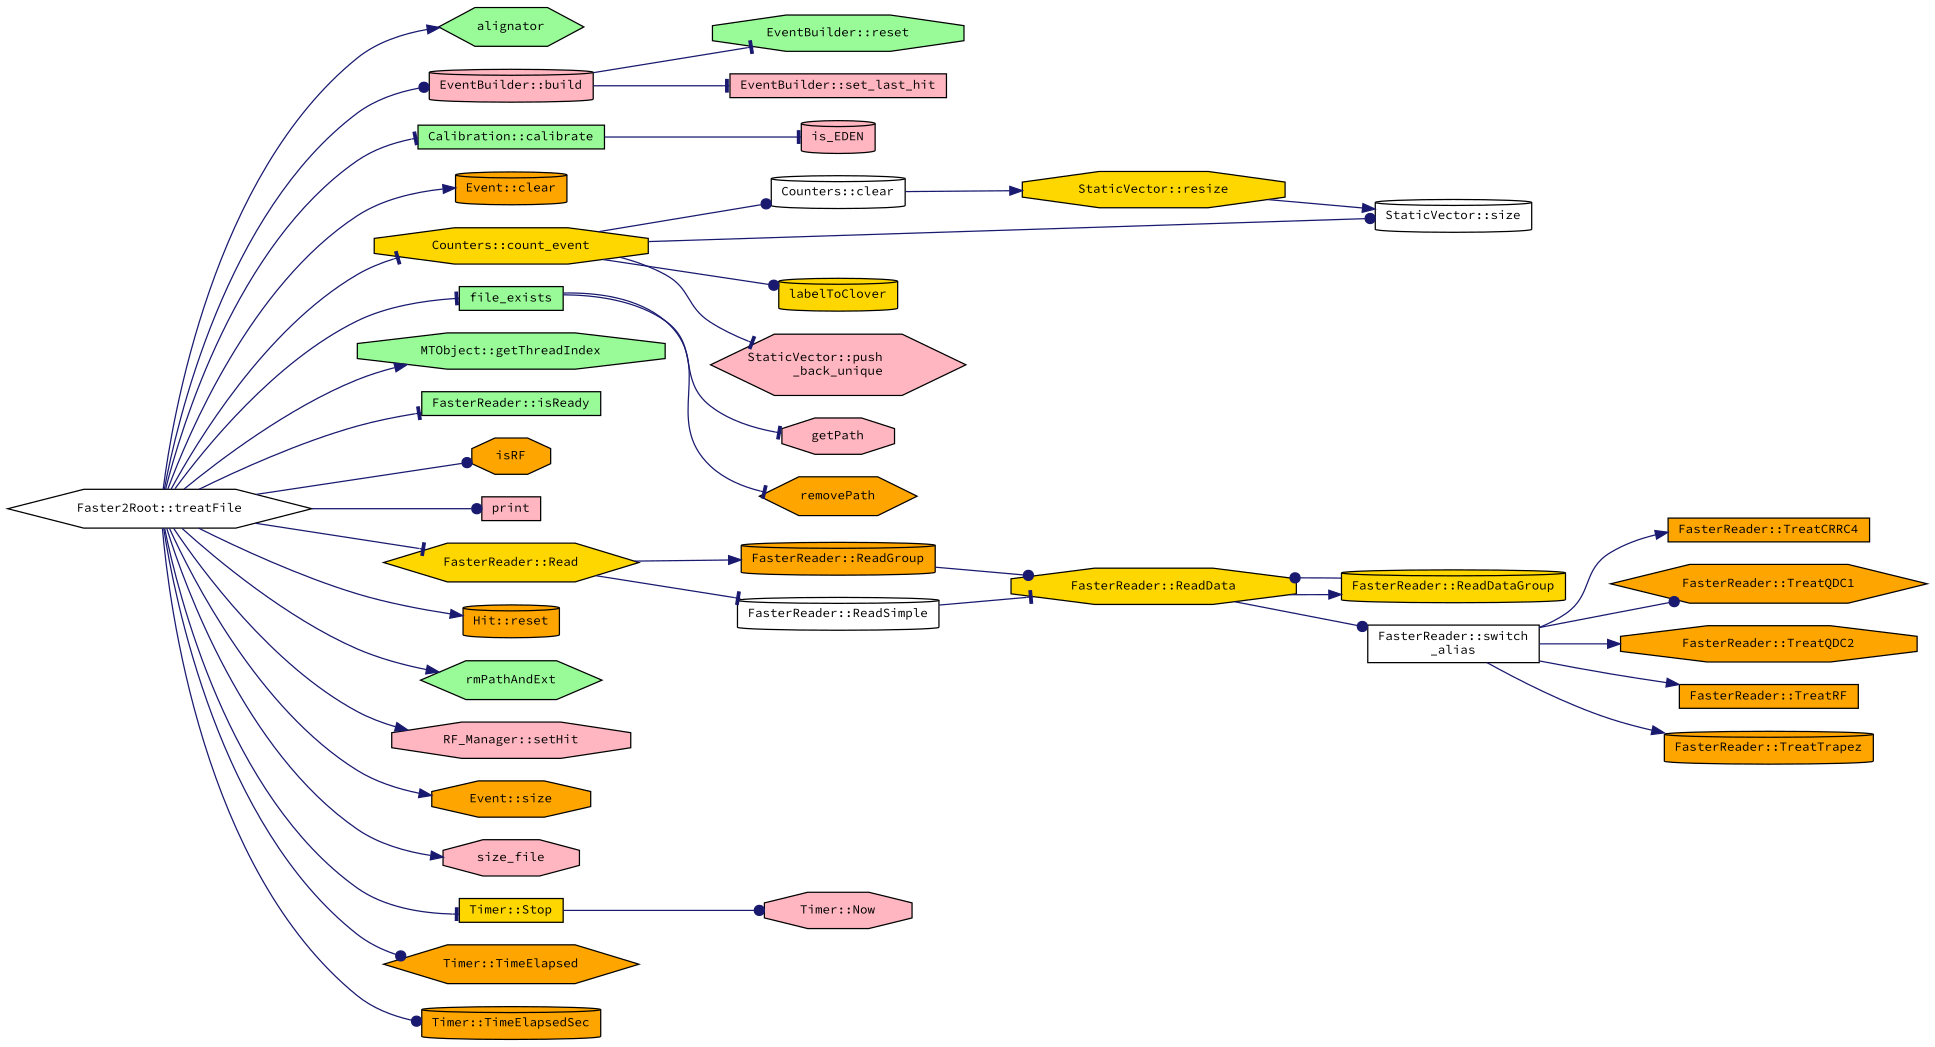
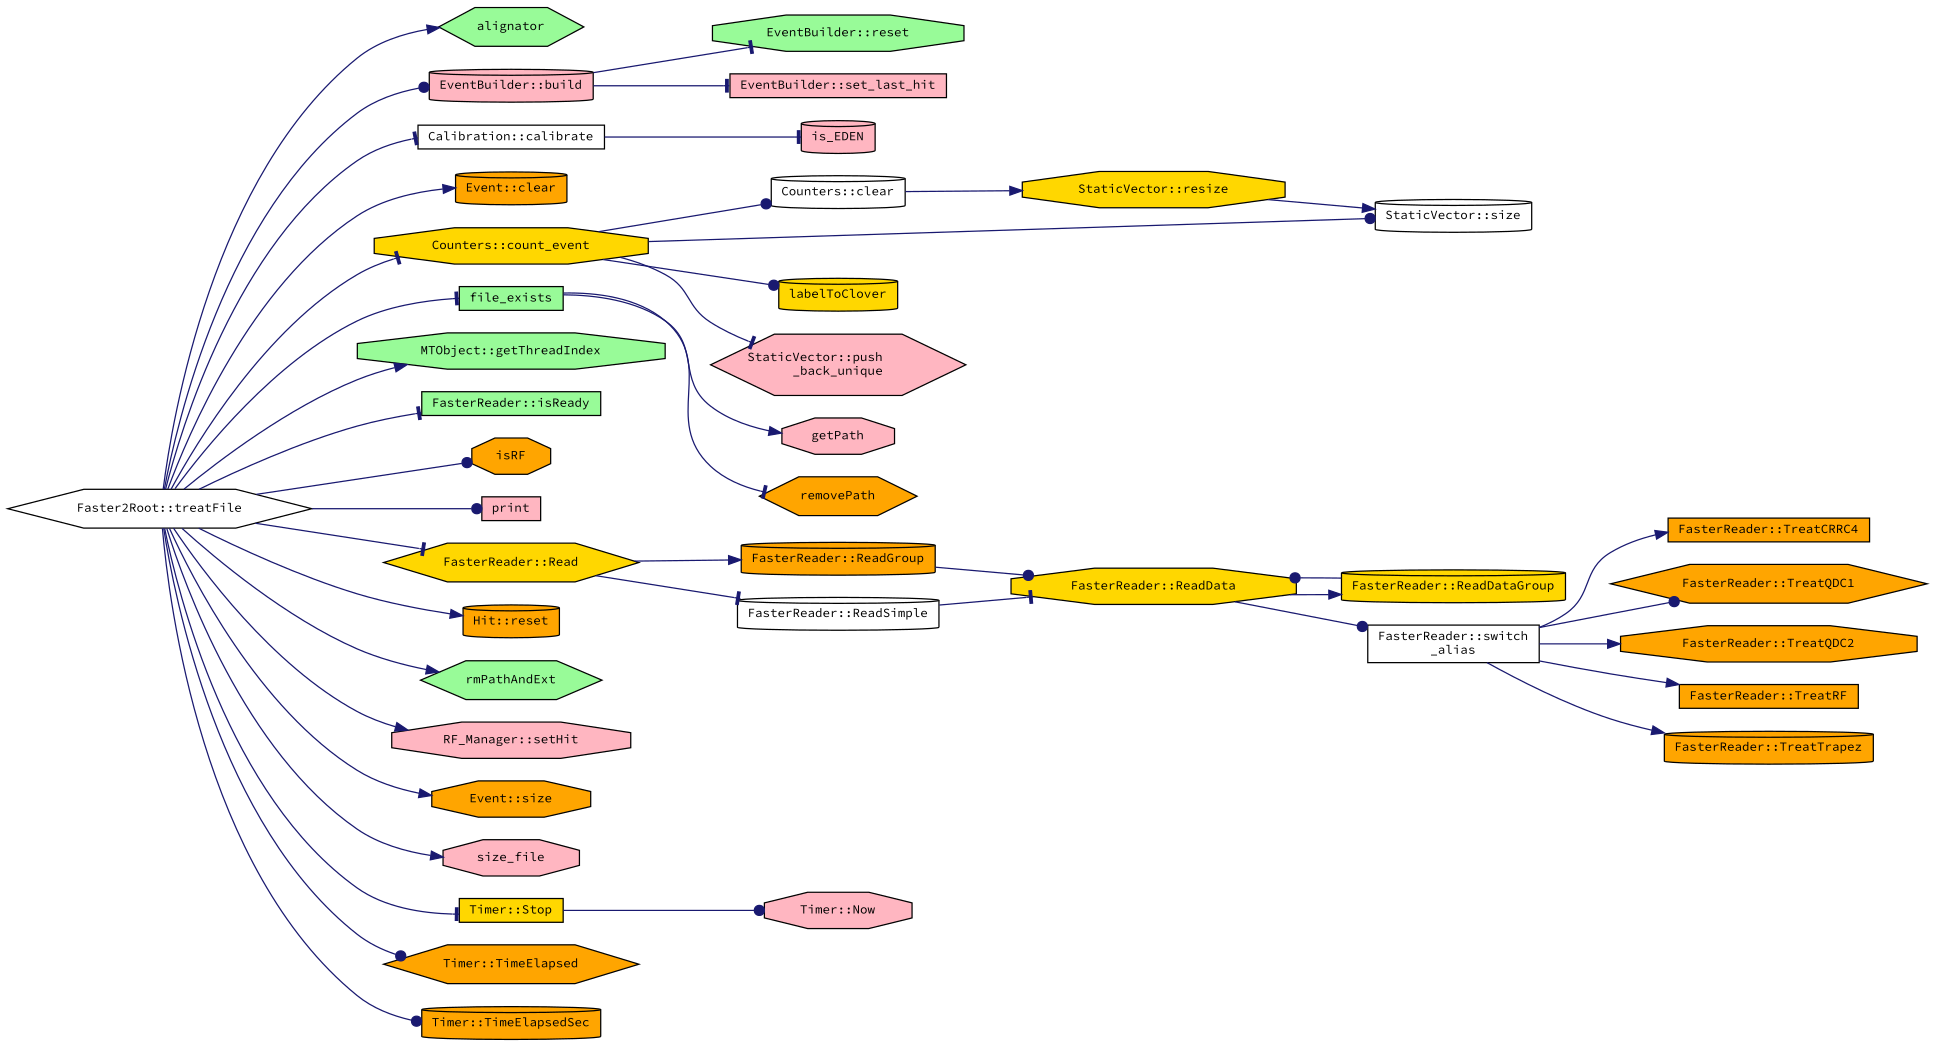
  digraph {
    fontname="Source Code Pro"
    rankdir=LR
    node [color=black fillcolor=orange fontname="Source Code Pro" fontsize=10 shape=cylinder style=filled]
    edge [arrowhead=normal color=midnightblue fontname="Source Code Pro" fontsize=10 labelfontname=Helvetica labelfontsize=10 style=solid]
    n1 [fillcolor=white fontcolor=black height=0.2 label="Faster2Root::treatFile" shape=hexagon width=0.4]
    n2 [fillcolor=palegreen height=0.2 label=alignator shape=hexagon width=0.4]
    n3 [fillcolor=lightpink height=0.2 label="EventBuilder::build" width=0.4]
-   n4 [fillcolor=palegreen height=0.2 label="Calibration::calibrate" shape=box width=0.4]
+   n4 [fillcolor=white height=0.2 label="Calibration::calibrate" shape=box width=0.4]
    n5 [height=0.2 label="Event::clear" width=0.4]
    n6 [fillcolor=gold height=0.2 label="Counters::count_event" shape=octagon width=0.4]
    n7 [fillcolor=palegreen height=0.2 label=file_exists shape=box width=0.4]
    n8 [fillcolor=palegreen height=0.2 label="MTObject::getThreadIndex" shape=octagon width=0.4]
    n9 [fillcolor=palegreen height=0.2 label="FasterReader::isReady" shape=box width=0.4]
    n10 [height=0.2 label=isRF shape=octagon width=0.4]
    n11 [fillcolor=lightpink height=0.2 label=print shape=box width=0.4]
    n12 [fillcolor=gold height=0.2 label="FasterReader::Read" shape=hexagon width=0.4]
    n13 [height=0.2 label="Hit::reset" width=0.4]
    n14 [fillcolor=palegreen height=0.2 label=rmPathAndExt shape=hexagon width=0.4]
    n15 [fillcolor=lightpink height=0.2 label="RF_Manager::setHit" shape=octagon width=0.4]
    n16 [height=0.2 label="Event::size" shape=octagon width=0.4]
    n17 [fillcolor=lightpink height=0.2 label=size_file shape=octagon width=0.4]
    n18 [fillcolor=gold height=0.2 label="Timer::Stop" shape=box width=0.4]
    n19 [height=0.2 label="Timer::TimeElapsed" shape=hexagon width=0.4]
    n20 [height=0.2 label="Timer::TimeElapsedSec" width=0.4]
    n21 [fillcolor=palegreen height=0.2 label="EventBuilder::reset" shape=octagon width=0.4]
    n22 [fillcolor=lightpink height=0.2 label="EventBuilder::set_last_hit" shape=box width=0.4]
    n23 [fillcolor=lightpink height=0.2 label=is_EDEN width=0.4]
    n24 [fillcolor=white height=0.2 label="Counters::clear" width=0.4]
    n25 [fillcolor=white height=0.2 label="StaticVector::size" width=0.4]
    n26 [fillcolor=gold height=0.2 label=labelToClover width=0.4]
    n27 [fillcolor=lightpink height=0.2 label="StaticVector::push\l_back_unique" shape=hexagon width=0.4]
    n28 [fillcolor=lightpink height=0.2 label=getPath shape=octagon width=0.4]
    n29 [height=0.2 label=removePath shape=hexagon width=0.4]
    n30 [height=0.2 label="FasterReader::ReadGroup" width=0.4]
    n31 [fillcolor=white height=0.2 label="FasterReader::ReadSimple" width=0.4]
    n32 [fillcolor=lightpink height=0.2 label="Timer::Now" shape=octagon width=0.4]
    n33 [fillcolor=gold height=0.2 label="StaticVector::resize" shape=octagon width=0.4]
    n34 [fillcolor=gold height=0.2 label="FasterReader::ReadData" shape=octagon width=0.4]
    n35 [fillcolor=gold height=0.2 label="FasterReader::ReadDataGroup" width=0.4]
    n36 [fillcolor=white height=0.2 label="FasterReader::switch\l_alias" shape=box width=0.4]
    n37 [height=0.2 label="FasterReader::TreatCRRC4" shape=box width=0.4]
    n38 [height=0.2 label="FasterReader::TreatQDC1" shape=hexagon width=0.4]
    n39 [height=0.2 label="FasterReader::TreatQDC2" shape=octagon width=0.4]
    n40 [height=0.2 label="FasterReader::TreatRF" shape=box width=0.4]
    n41 [height=0.2 label="FasterReader::TreatTrapez" width=0.4]
    n1 -> n2
    n1 -> n3 [arrowhead=dot]
    n1 -> n4 [arrowhead=tee]
    n1 -> n5
    n1 -> n6 [arrowhead=tee]
    n1 -> n7 [arrowhead=tee]
    n1 -> n8
    n1 -> n9 [arrowhead=tee]
    n1 -> n10 [arrowhead=dot]
    n1 -> n11 [arrowhead=dot]
    n1 -> n12 [arrowhead=tee]
    n1 -> n13
    n1 -> n14
    n1 -> n15
    n1 -> n16
    n1 -> n17
    n1 -> n18 [arrowhead=tee]
    n1 -> n19 [arrowhead=dot]
    n1 -> n20 [arrowhead=dot]
    n3 -> n21 [arrowhead=tee]
    n3 -> n22 [arrowhead=tee]
    n4 -> n23 [arrowhead=tee]
    n6 -> n24 [arrowhead=dot]
    n6 -> n25 [arrowhead=dot]
    n6 -> n26 [arrowhead=dot]
    n6 -> n27 [arrowhead=tee]
-   n7 -> n28 [arrowhead=tee]
+   n7 -> n28
    n7 -> n29 [arrowhead=tee]
    n12 -> n30
    n12 -> n31 [arrowhead=tee]
    n18 -> n32 [arrowhead=dot]
    n24 -> n33
    n30 -> n34 [arrowhead=dot]
    n31 -> n34 [arrowhead=tee]
    n33 -> n25
    n34 -> n35
    n34 -> n36 [arrowhead=dot]
    n35 -> n34 [arrowhead=dot]
    n36 -> n37
    n36 -> n38 [arrowhead=dot]
    n36 -> n39
    n36 -> n40
    n36 -> n41
  }
